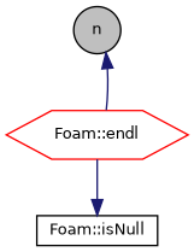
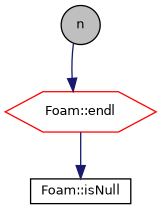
  digraph {
    rankdir=TB
    node [color=black fontname=Helvetica fontsize=10]
    edge [color=midnightblue fontname=Helvetica fontsize=10 labelfontname=Helvetica labelfontsize=10 style=solid]
    n1 [fillcolor=grey75 fontcolor=black height=0.2 label=n shape=circle style=filled width=0.4]
    n2 [color=red height=0.2 label="Foam::endl" shape=hexagon width=0.4]
    n3 [height=0.2 label="Foam::isNull" shape=box width=0.4]
-   n2 -> n1
+   n1 -> n2
    n2 -> n3
  }
